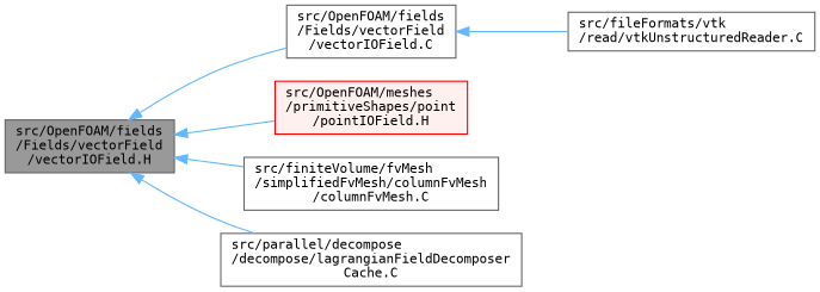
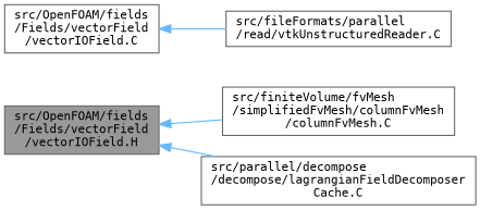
  digraph {
    fontname="DejaVu Sans Mono"
    rankdir=LR
    node [color=grey40 fillcolor=white fontname="DejaVu Sans Mono" fontsize=10 shape=box style=filled]
    edge [color=steelblue1 dir=back fontname="DejaVu Sans Mono" fontsize=10 labelfontname=Helvetica labelfontsize=10 style=solid]
    n1 [color=gray40 fillcolor=grey60 fontcolor=black height=0.2 label="src/OpenFOAM/fields\l/Fields/vectorField\l/vectorIOField.H" width=0.4]
    n2 [height=0.2 label="src/OpenFOAM/fields\l/Fields/vectorField\l/vectorIOField.C" width=0.4]
-   n3 [color=red fillcolor="#FFF0F0" height=0.2 label="src/OpenFOAM/meshes\l/primitiveShapes/point\l/pointIOField.H" width=0.4]
    n4 [height=0.2 label="src/finiteVolume/fvMesh\l/simplifiedFvMesh/columnFvMesh\l/columnFvMesh.C" width=0.4]
    n5 [height=0.2 label="src/parallel/decompose\l/decompose/lagrangianFieldDecomposer\lCache.C" width=0.4]
-   n6 [height=0.2 label="src/fileFormats/vtk\l/read/vtkUnstructuredReader.C" width=0.4]
-   n1 -> n2
-   n1 -> n3
+   n6 [height=0.2 label="src/fileFormats/parallel\l/read/vtkUnstructuredReader.C" width=0.4]
    n1 -> n4
    n1 -> n5
    n2 -> n6
  }
